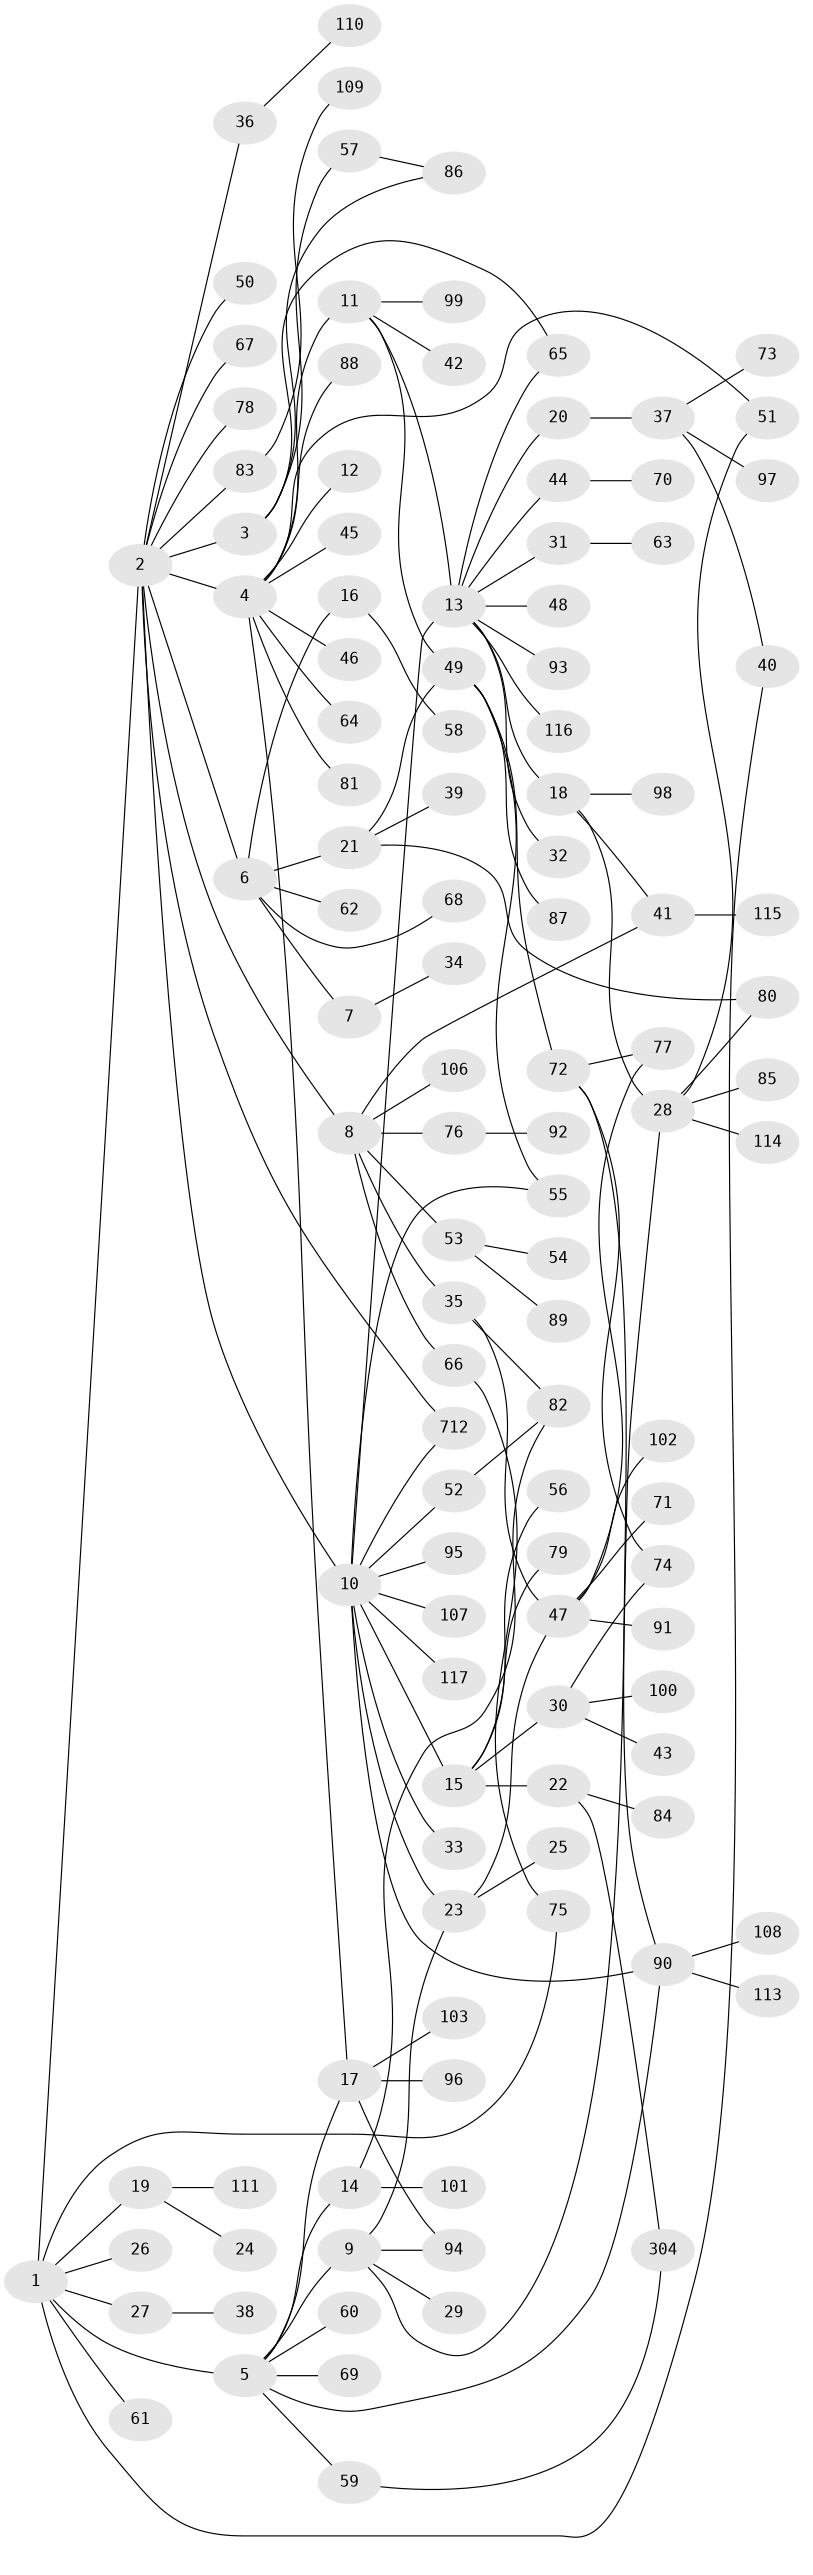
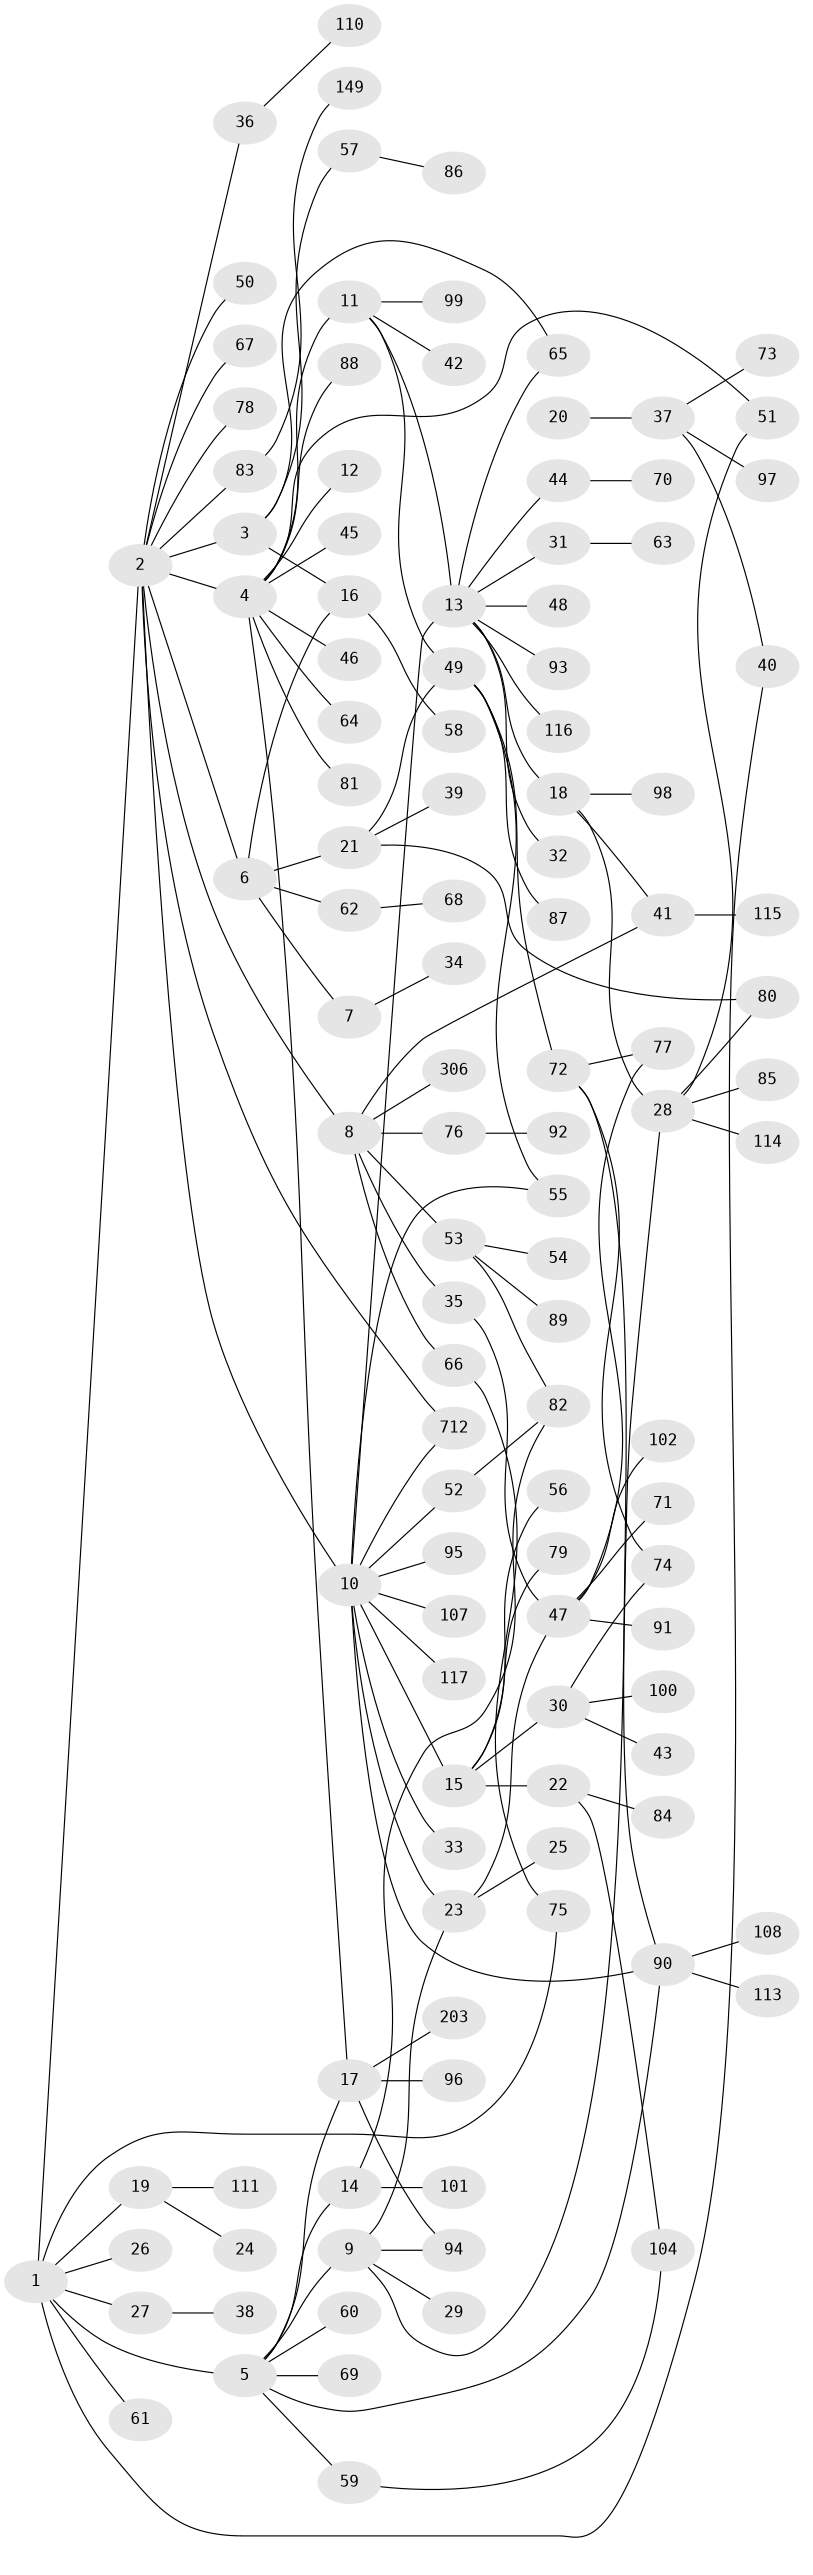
  graph {
    fontname="DejaVu Sans Mono"
    rankdir=LR
    node [color=gray90 fontname="DejaVu Sans Mono" style=filled]
    edge [fontname="DejaVu Sans Mono"]
    1
    2
    5
    19
    26
    27
    40
    61
    75
    3
    4
    6
    8
    10
    36
    50
    67
    78
    83
    n20 [label=712]
    17
    9
    14
    59
    60
    69
    90
    24
    111
    38
    16
    57
    65
    11
    12
    45
    46
    51
    64
    81
    88
    7
    21
    62
    68
    35
    41
    53
    66
    76
-   106
+   106 [label=306]
    23
    13
    15
    33
    52
    55
    95
    107
    117
    42
    49
    99
    110
-   109
+   109 [label=149]
    58
    86
    94
    96
-   103
+   103 [label=203]
    28
    29
    82
    101
-   104 [label=304]
+   104
    108
    113
    34
    39
    80
    47
    115
    54
    89
    92
    25
    85
    114
    18
    20
    31
    32
    44
    48
    93
    116
    22
    30
    56
    79
    72
    87
    98
    37
    63
    70
    84
    43
    74
    100
    73
    97
    71
    77
    91
    102
    1 -- 2
    1 -- 5
    1 -- 19
    1 -- 26
    1 -- 27
    1 -- 40
    1 -- 61
    1 -- 75
    2 -- 3
    2 -- 4
    2 -- 6
    2 -- 8
    2 -- 10
    2 -- 36
    2 -- 50
    2 -- 67
    2 -- 78
    2 -- 83
    2 -- n20
    5 -- 17
    5 -- 9
    5 -- 14
    5 -- 59
    5 -- 60
    5 -- 69
    5 -- 90
    19 -- 24
    19 -- 111
    27 -- 38
-   3 -- 86
+   3 -- 16
    3 -- 57
    3 -- 65
    4 -- 17
    4 -- 11
    4 -- 12
    4 -- 45
    4 -- 46
    4 -- 51
    4 -- 64
    4 -- 81
    4 -- 88
    6 -- 16
    6 -- 7
    6 -- 21
    6 -- 62
-   6 -- 68
+   62 -- 68
    8 -- 35
    8 -- 41
    8 -- 53
    8 -- 66
    8 -- 76
    8 -- 106
    10 -- n20
    10 -- 90
    10 -- 23
    10 -- 13
    10 -- 15
    10 -- 33
    10 -- 52
    10 -- 55
    10 -- 95
    10 -- 107
    10 -- 117
    36 -- 110
    83 -- 109
    17 -- 94
    17 -- 96
    17 -- 103
    9 -- 23
    9 -- 94
    9 -- 28
    9 -- 29
    14 -- 82
    14 -- 101
    59 -- 104
    90 -- 108
    90 -- 113
    16 -- 58
    57 -- 86
    11 -- 13
    11 -- 42
    11 -- 49
    11 -- 99
    7 -- 34
    21 -- 49
    21 -- 39
    21 -- 80
    35 -- 47
    41 -- 115
-   35 -- 82
+   53 -- 82
    53 -- 54
    53 -- 89
    66 -- 75
    76 -- 92
    23 -- 47
    23 -- 25
    13 -- 65
    13 -- 18
-   13 -- 20
    13 -- 31
    13 -- 32
    13 -- 44
    13 -- 48
    13 -- 93
    13 -- 116
    15 -- 22
    15 -- 30
    15 -- 56
    15 -- 79
    52 -- 82
    49 -- 55
    49 -- 72
    49 -- 87
    28 -- 51
    28 -- 80
    28 -- 85
    28 -- 114
    47 -- 71
    47 -- 77
    47 -- 91
    47 -- 102
    18 -- 41
    18 -- 28
    18 -- 98
    20 -- 37
    31 -- 63
    44 -- 70
    22 -- 104
    22 -- 84
    30 -- 43
    30 -- 74
    30 -- 100
    72 -- 90
    72 -- 74
    72 -- 77
    37 -- 40
    37 -- 73
    37 -- 97
  }
